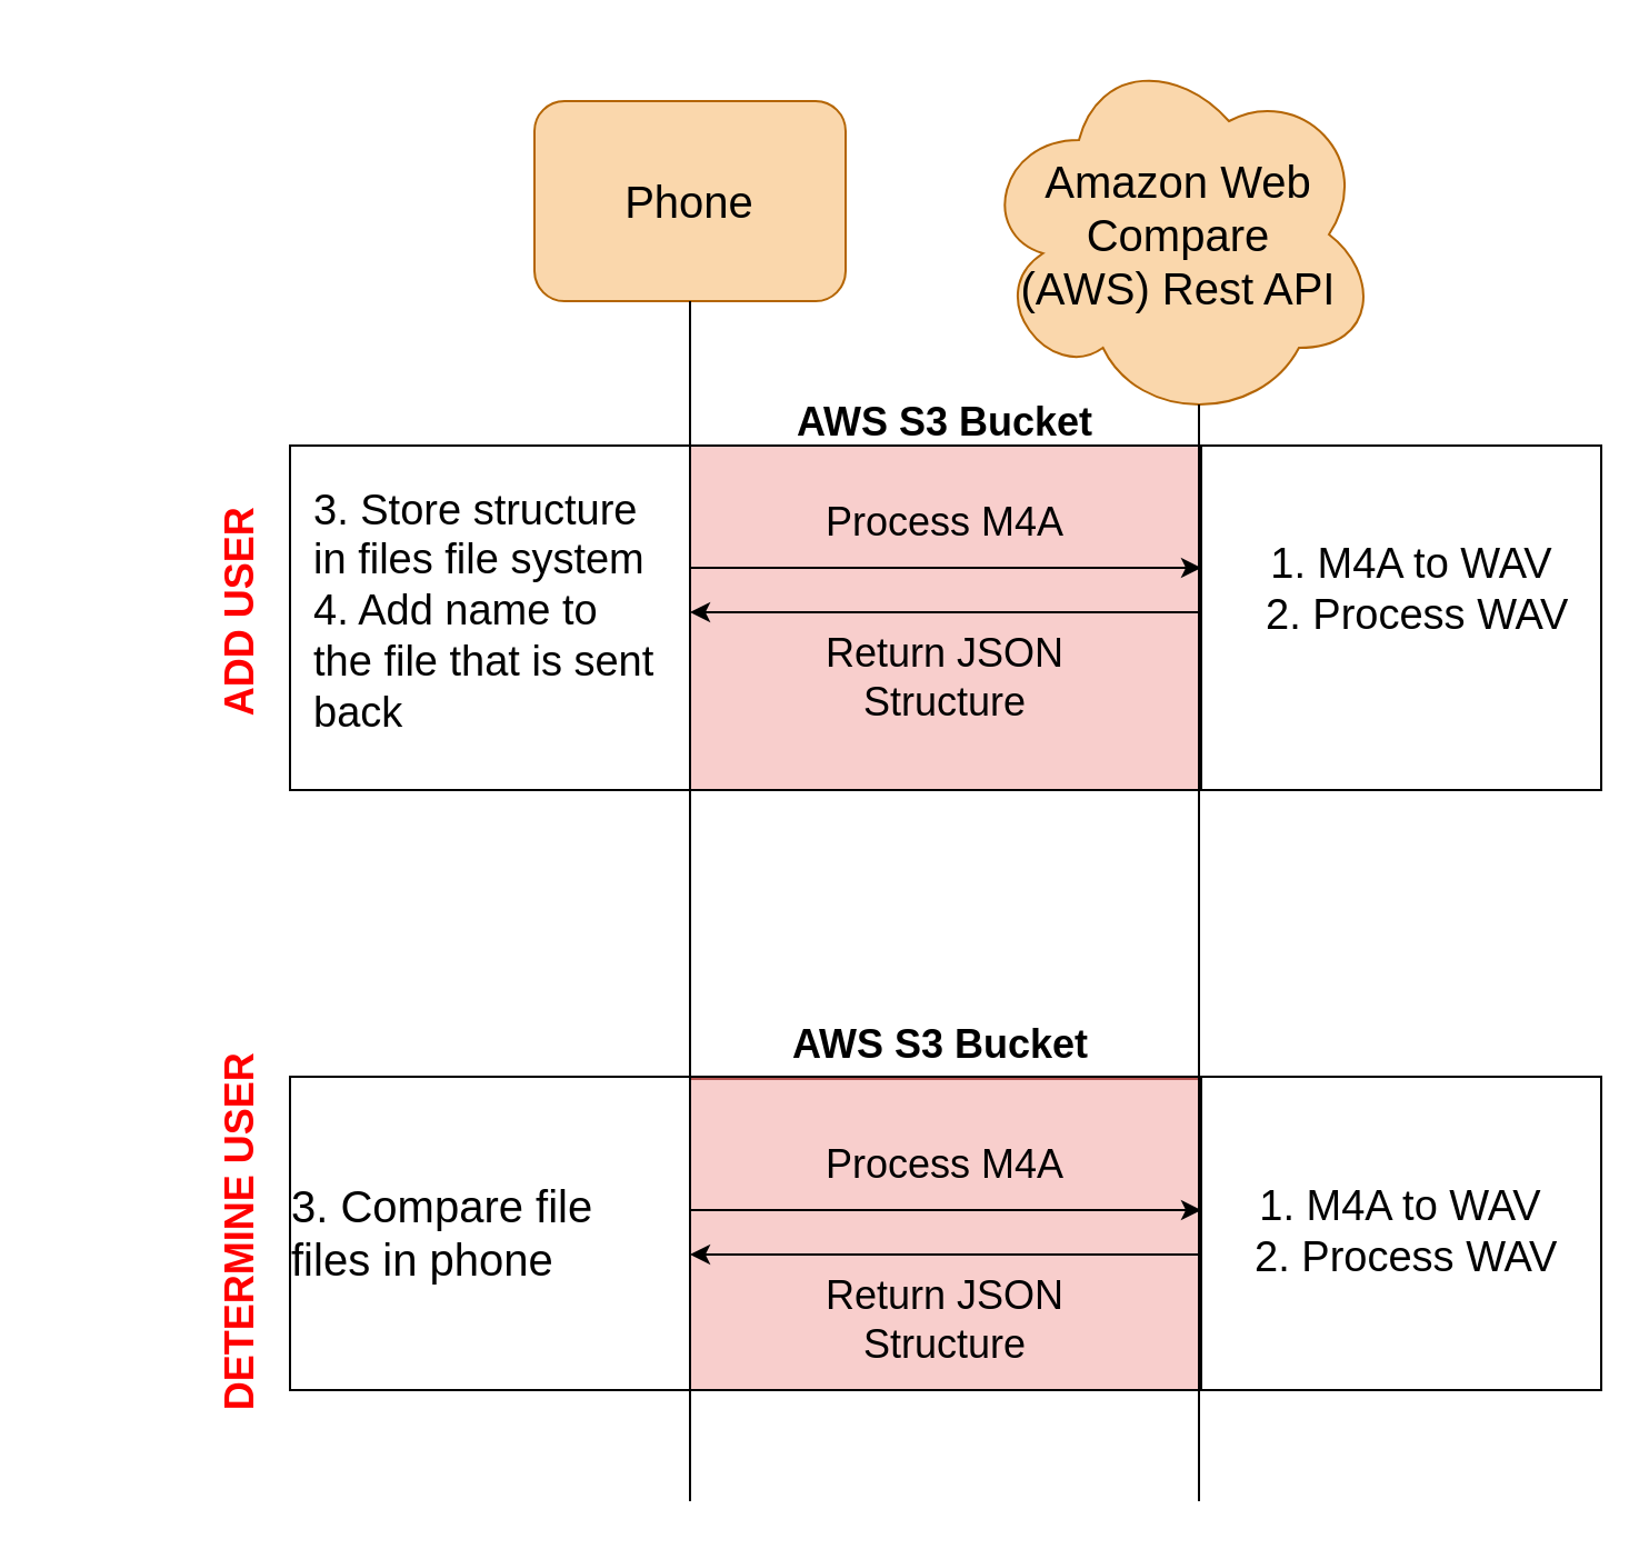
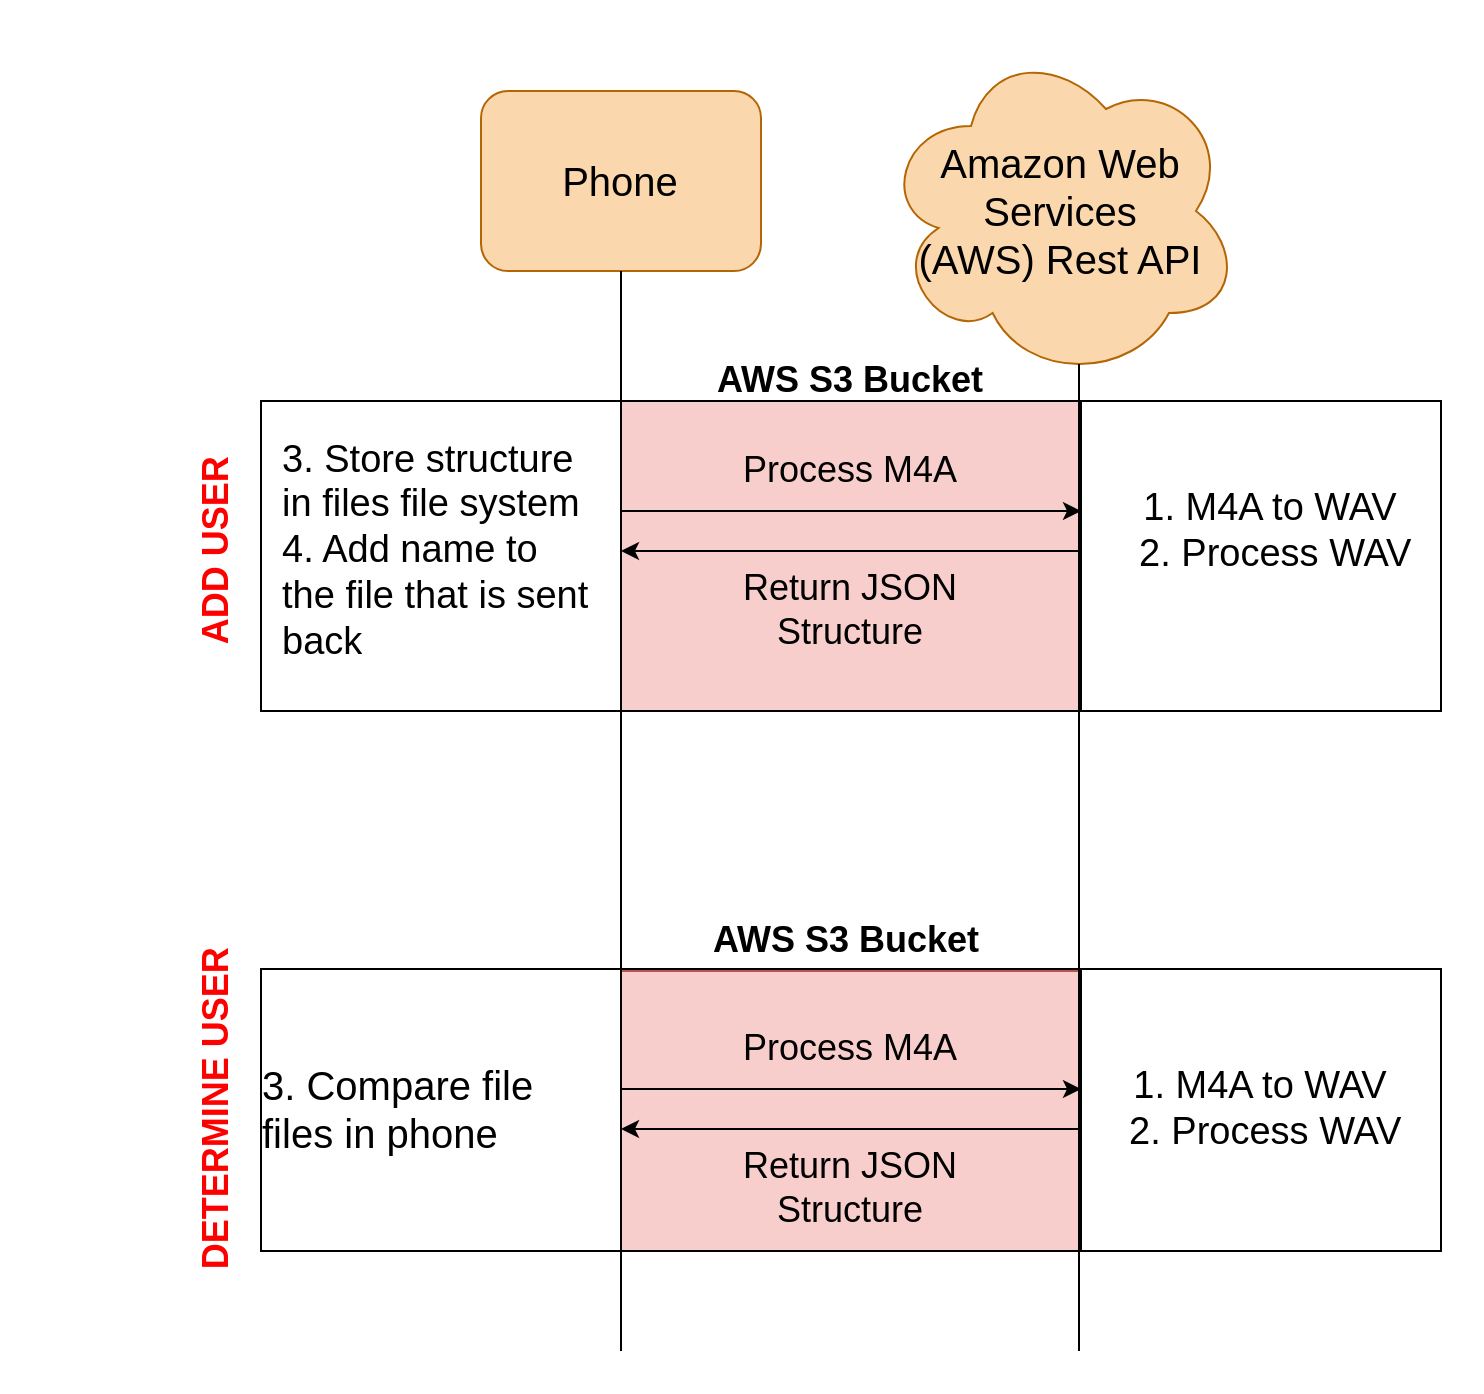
  <mxCell id="0" />
  <mxCell id="1" parent="0" />
  <mxCell id="2" value="" style="rounded=0;whiteSpace=wrap;html=1;fillColor=#f8cecc;strokeColor=#b85450;" parent="1" vertex="1"><mxGeometry x="310" y="485" width="230" height="140" as="geometry" /></mxCell>
  <mxCell id="3" value="" style="rounded=0;whiteSpace=wrap;html=1;fillColor=#f8cecc;strokeColor=none;" parent="1" vertex="1"><mxGeometry x="310" y="200" width="230" height="155" as="geometry" /></mxCell>
  <mxCell id="4" value="&lt;font style=&quot;font-size: 20px&quot;&gt;Phone&lt;/font&gt;" style="rounded=1;whiteSpace=wrap;html=1;fillColor=#fad7ac;strokeColor=#b46504;" parent="1" vertex="1"><mxGeometry x="240" y="45" width="140" height="90" as="geometry" /></mxCell>
- <mxCell id="5" value="&lt;font style=&quot;font-size: 20px&quot;&gt;Amazon Web Compare&lt;br&gt;(AWS) Rest API&lt;/font&gt;" style="ellipse;shape=cloud;whiteSpace=wrap;html=1;fillColor=#fad7ac;strokeColor=#b46504;" parent="1" vertex="1"><mxGeometry x="440" y="20" width="180" height="170" as="geometry" /></mxCell>
+ <mxCell id="5" value="&lt;font style=&quot;font-size: 20px&quot;&gt;Amazon Web Services&lt;br&gt;(AWS) Rest API&lt;/font&gt;" style="ellipse;shape=cloud;whiteSpace=wrap;html=1;fillColor=#fad7ac;strokeColor=#b46504;" parent="1" vertex="1"><mxGeometry x="440" y="20" width="180" height="170" as="geometry" /></mxCell>
  <mxCell id="6" value="" style="endArrow=none;html=1;entryX=0.5;entryY=1;entryDx=0;entryDy=0;" parent="1" target="4" edge="1"><mxGeometry width="50" height="50" relative="1" as="geometry"><mxPoint x="310" y="675" as="sourcePoint" /><mxPoint x="570" y="289.96" as="targetPoint" /></mxGeometry></mxCell>
  <mxCell id="7" value="" style="endArrow=none;html=1;entryX=0.55;entryY=0.95;entryDx=0;entryDy=0;entryPerimeter=0;" parent="1" target="5" edge="1"><mxGeometry width="50" height="50" relative="1" as="geometry"><mxPoint x="539" y="675" as="sourcePoint" /><mxPoint x="545" y="210" as="targetPoint" /><Array as="points"><mxPoint x="539" y="390" /></Array></mxGeometry></mxCell>
  <mxCell id="8" value="&lt;p style=&quot;margin-top: 0pt ; margin-bottom: 0pt ; margin-left: 0in ; text-align: left ; direction: ltr ; unicode-bidi: embed ; word-break: normal&quot;&gt;&lt;/p&gt;&lt;div style=&quot;text-align: left ; font-size: 19px&quot;&gt;&lt;font style=&quot;font-size: 19px&quot;&gt;3. Store structure in files file system&lt;/font&gt;&lt;/div&gt;&lt;div style=&quot;text-align: left ; font-size: 19px&quot;&gt;&lt;font style=&quot;font-size: 19px&quot;&gt;4. Add name to the file that is sent back&lt;/font&gt;&lt;/div&gt;" style="text;html=1;strokeColor=none;fillColor=none;align=center;verticalAlign=middle;whiteSpace=wrap;rounded=0;" parent="1" vertex="1"><mxGeometry x="140" y="265" width="160" height="20" as="geometry" /></mxCell>
  <mxCell id="9" value="&lt;font style=&quot;font-size: 18px&quot;&gt;Process M4A&lt;/font&gt;" style="text;html=1;strokeColor=none;fillColor=none;align=center;verticalAlign=middle;whiteSpace=wrap;rounded=0;" parent="1" vertex="1"><mxGeometry x="360" y="225" width="130" height="20" as="geometry" /></mxCell>
  <mxCell id="10" value="&lt;font style=&quot;font-size: 19px&quot;&gt;1. M4A to WAV&lt;br&gt;&amp;nbsp;2. Process WAV&lt;/font&gt;" style="text;html=1;strokeColor=none;fillColor=none;align=center;verticalAlign=middle;whiteSpace=wrap;rounded=0;" parent="1" vertex="1"><mxGeometry x="560" y="255" width="150" height="20" as="geometry" /></mxCell>
  <mxCell id="11" value="&lt;font style=&quot;font-size: 18px&quot;&gt;Return JSON Structure&lt;/font&gt;" style="text;html=1;strokeColor=none;fillColor=none;align=center;verticalAlign=middle;whiteSpace=wrap;rounded=0;" parent="1" vertex="1"><mxGeometry x="350" y="295" width="150" height="20" as="geometry" /></mxCell>
  <mxCell id="12" value="" style="endArrow=classic;html=1;" parent="1" edge="1"><mxGeometry width="50" height="50" relative="1" as="geometry"><mxPoint x="540" y="275" as="sourcePoint" /><mxPoint x="310" y="275" as="targetPoint" /></mxGeometry></mxCell>
  <mxCell id="13" value="&lt;font color=&quot;#ff0000&quot; style=&quot;font-size: 18px&quot;&gt;&lt;b&gt;ADD USER&lt;/b&gt;&lt;/font&gt;" style="text;html=1;strokeColor=none;fillColor=none;align=center;verticalAlign=middle;whiteSpace=wrap;rounded=0;rotation=-90;" parent="1" vertex="1"><mxGeometry x="58.13" y="265" width="100" height="20" as="geometry" /></mxCell>
  <mxCell id="14" value="" style="endArrow=classic;html=1;" parent="1" edge="1"><mxGeometry width="50" height="50" relative="1" as="geometry"><mxPoint x="310" y="255" as="sourcePoint" /><mxPoint x="540" y="255" as="targetPoint" /></mxGeometry></mxCell>
  <mxCell id="15" value="&lt;p style=&quot;margin-top: 0pt ; margin-bottom: 0pt ; margin-left: 0in ; text-align: left ; direction: ltr ; unicode-bidi: embed ; word-break: normal&quot;&gt;&lt;/p&gt;&lt;div style=&quot;text-align: left&quot;&gt;&lt;span&gt;&lt;font style=&quot;font-size: 20px&quot;&gt;3. Compare file files in phone&lt;/font&gt;&lt;/span&gt;&lt;br&gt;&lt;/div&gt;" style="text;html=1;strokeColor=none;fillColor=none;align=center;verticalAlign=middle;whiteSpace=wrap;rounded=0;" parent="1" vertex="1"><mxGeometry x="130" y="544" width="170" height="20" as="geometry" /></mxCell>
  <mxCell id="16" value="&lt;font style=&quot;font-size: 18px&quot;&gt;Process M4A&lt;/font&gt;" style="text;html=1;strokeColor=none;fillColor=none;align=center;verticalAlign=middle;whiteSpace=wrap;rounded=0;" parent="1" vertex="1"><mxGeometry x="360" y="514" width="130" height="20" as="geometry" /></mxCell>
  <mxCell id="17" value="&lt;font style=&quot;font-size: 19px&quot;&gt;1. M4A to WAV&lt;br&gt;&amp;nbsp;2. Process WAV&lt;/font&gt;" style="text;html=1;strokeColor=none;fillColor=none;align=center;verticalAlign=middle;whiteSpace=wrap;rounded=0;" parent="1" vertex="1"><mxGeometry x="550" y="544" width="160" height="20" as="geometry" /></mxCell>
  <mxCell id="18" value="&lt;font style=&quot;font-size: 18px&quot;&gt;Return JSON Structure&lt;/font&gt;" style="text;html=1;strokeColor=none;fillColor=none;align=center;verticalAlign=middle;whiteSpace=wrap;rounded=0;" parent="1" vertex="1"><mxGeometry x="355" y="584" width="140" height="20" as="geometry" /></mxCell>
  <mxCell id="19" value="" style="endArrow=classic;html=1;" parent="1" edge="1"><mxGeometry width="50" height="50" relative="1" as="geometry"><mxPoint x="540" y="564" as="sourcePoint" /><mxPoint x="310" y="564" as="targetPoint" /></mxGeometry></mxCell>
  <mxCell id="20" value="&lt;font color=&quot;#ff0000&quot;&gt;&lt;font style=&quot;font-size: 18px&quot;&gt;&lt;b&gt;DETERMINE USER&lt;/b&gt;&lt;/font&gt;&lt;br&gt;&lt;/font&gt;" style="text;html=1;strokeColor=none;fillColor=none;align=center;verticalAlign=middle;whiteSpace=wrap;rounded=0;rotation=-90;" parent="1" vertex="1"><mxGeometry x="20" y="544" width="176.25" height="20" as="geometry" /></mxCell>
  <mxCell id="21" value="" style="endArrow=classic;html=1;" parent="1" edge="1"><mxGeometry width="50" height="50" relative="1" as="geometry"><mxPoint x="310" y="544" as="sourcePoint" /><mxPoint x="540" y="544" as="targetPoint" /></mxGeometry></mxCell>
  <mxCell id="22" value="" style="endArrow=classic;html=1;" parent="1" edge="1"><mxGeometry width="50" height="50" relative="1" as="geometry"><mxPoint x="310" y="255" as="sourcePoint" /><mxPoint x="310" y="255" as="targetPoint" /></mxGeometry></mxCell>
  <mxCell id="23" value="&lt;span style=&quot;font-size: 18px&quot;&gt;&lt;b&gt;AWS S3 Bucket&lt;/b&gt;&lt;br&gt;&lt;/span&gt;" style="text;html=1;strokeColor=none;fillColor=none;align=center;verticalAlign=middle;whiteSpace=wrap;rounded=0;" parent="1" vertex="1"><mxGeometry x="346" y="165" width="158" height="50" as="geometry" /></mxCell>
  <mxCell id="24" value="&lt;span style=&quot;font-size: 18px&quot;&gt;&lt;b&gt;AWS S3 Bucket&lt;/b&gt;&lt;br&gt;&lt;/span&gt;" style="text;html=1;strokeColor=none;fillColor=none;align=center;verticalAlign=middle;whiteSpace=wrap;rounded=0;" parent="1" vertex="1"><mxGeometry x="344" y="445" width="158" height="50" as="geometry" /></mxCell>
  <mxCell id="25" value="" style="shape=process;whiteSpace=wrap;html=1;backgroundOutline=1;fillColor=none;size=0.305;" parent="1" vertex="1"><mxGeometry x="130" y="200" width="590" height="155" as="geometry" /></mxCell>
  <mxCell id="26" value="" style="shape=process;whiteSpace=wrap;html=1;backgroundOutline=1;fillColor=none;size=0.305;" parent="1" vertex="1"><mxGeometry x="130" y="484" width="590" height="141" as="geometry" /></mxCell>
